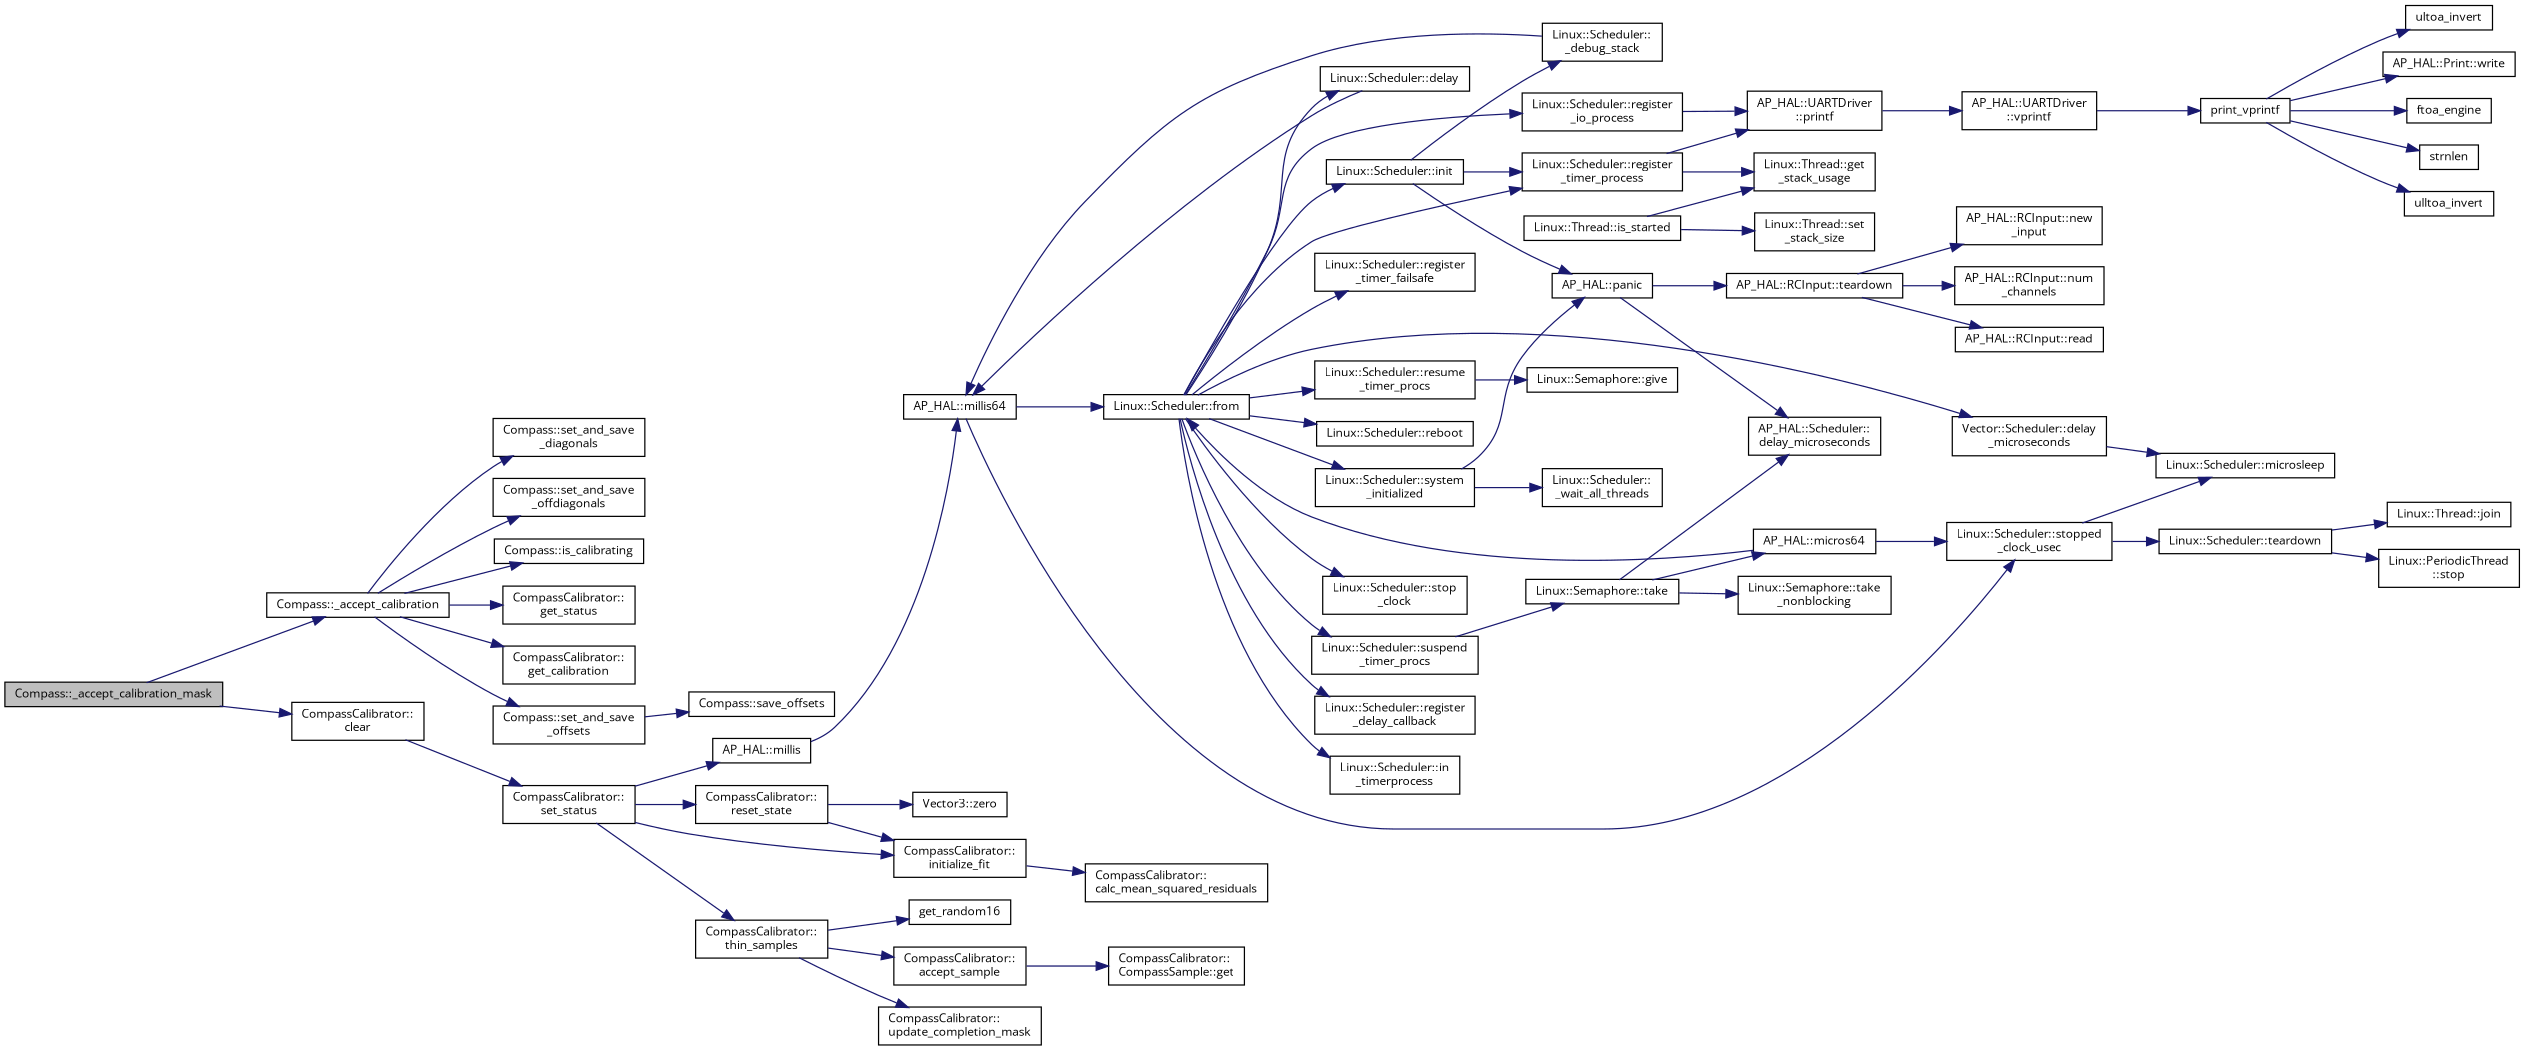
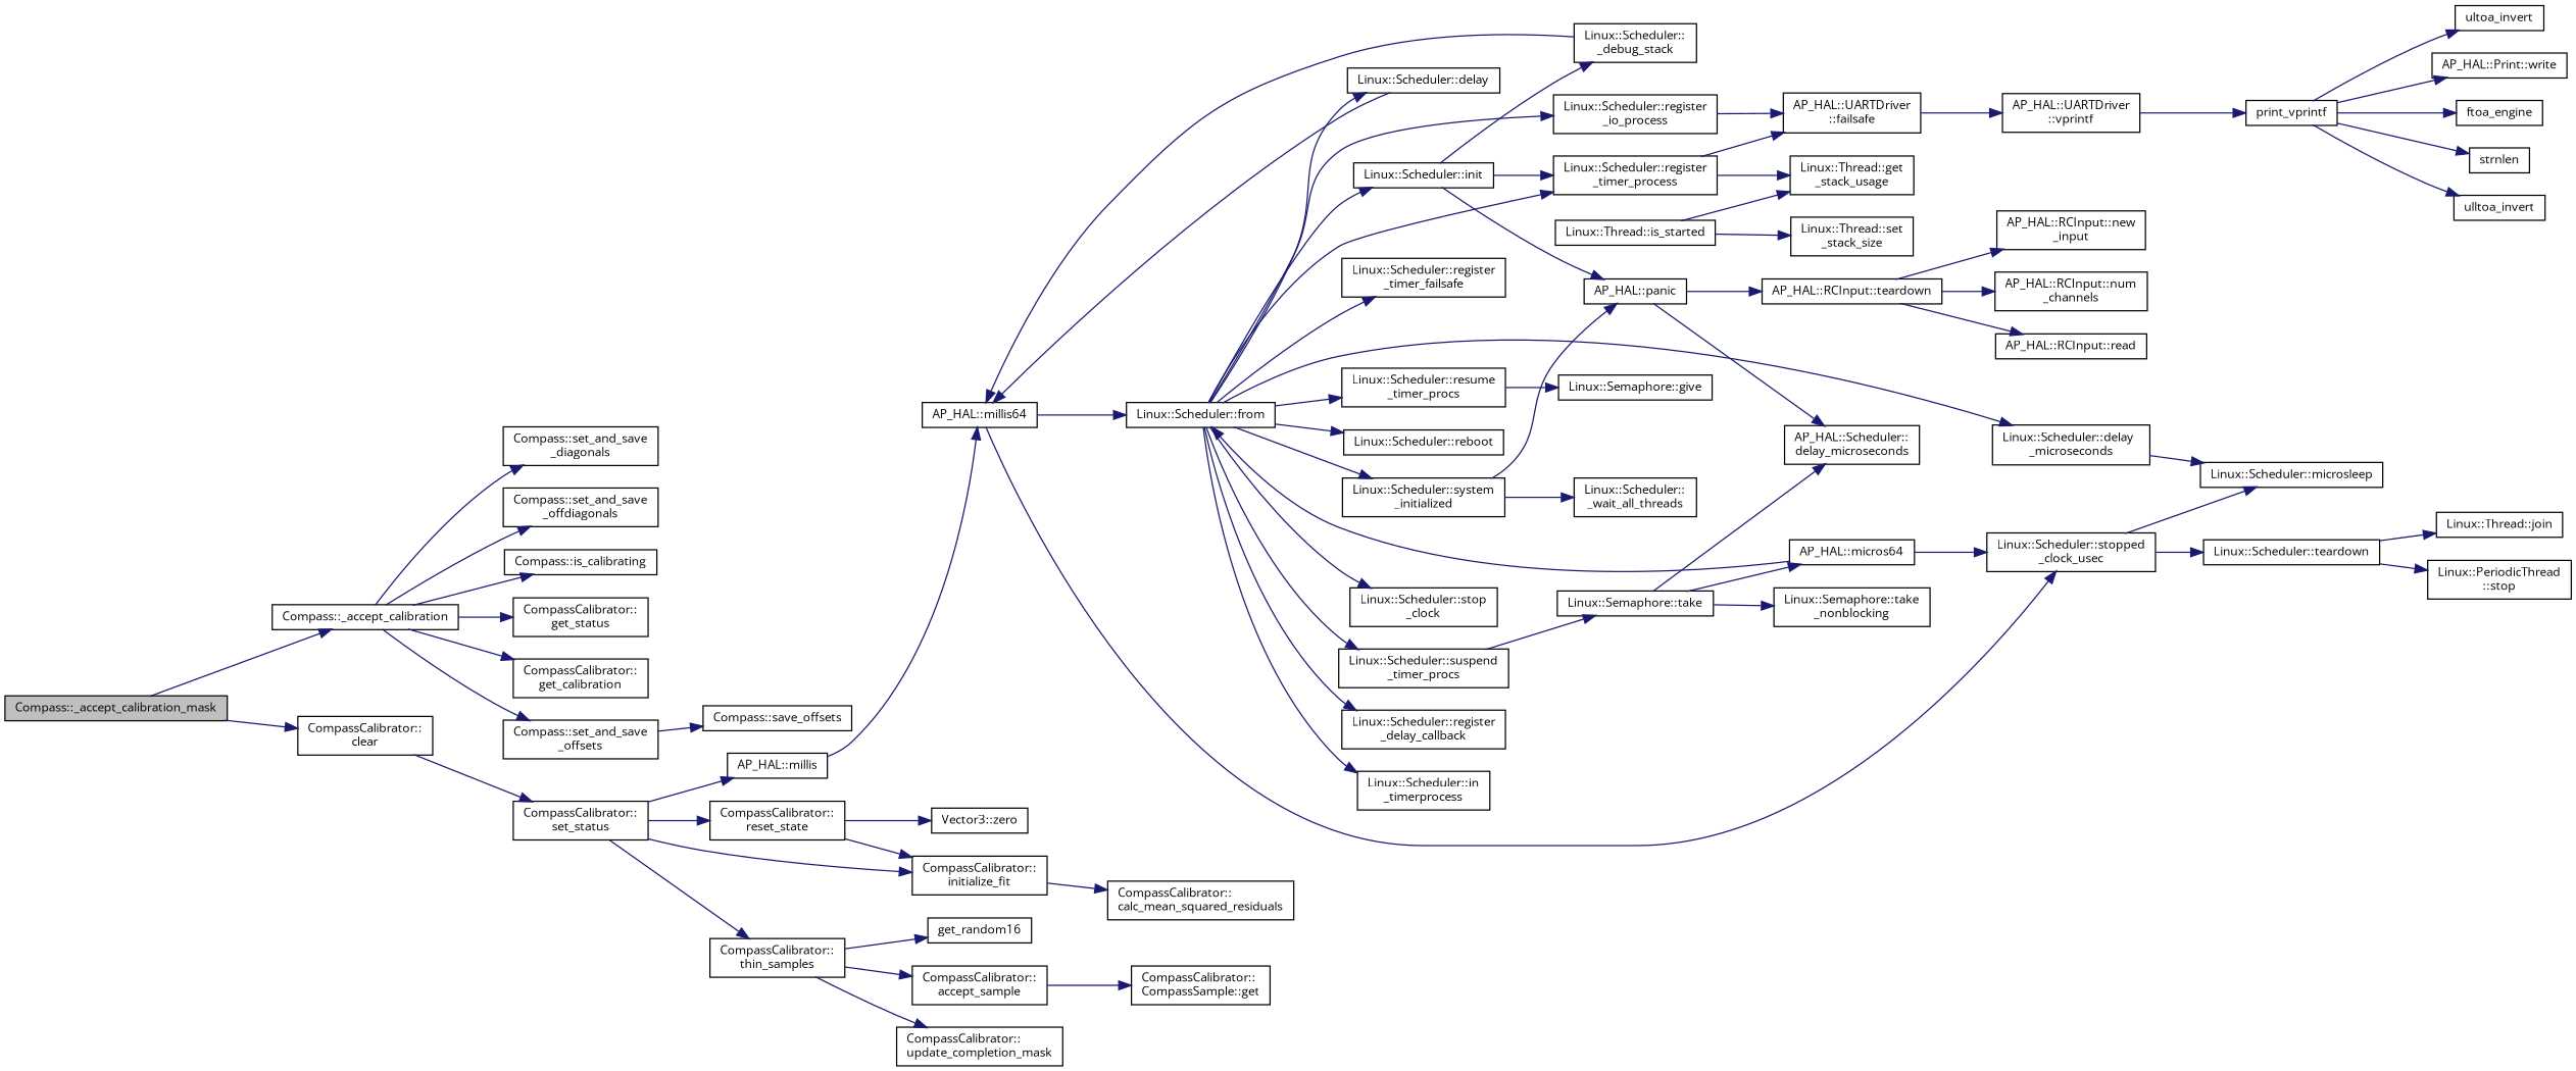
  digraph {
    fontname="Open Sans"
    rankdir=LR
    node [color=black fillcolor=white fontname="Open Sans" fontsize=10 shape=record style=filled]
    edge [color=midnightblue fontname="Open Sans" fontsize=10 labelfontname=Helvetica labelfontsize=10 style=solid]
    n1 [fillcolor=grey75 fontcolor=black height=0.2 label="Compass::_accept_calibration_mask" width=0.4]
    n2 [height=0.2 label="Compass::_accept_calibration" width=0.4]
    n3 [height=0.2 label="CompassCalibrator::\lclear" width=0.4]
    n4 [height=0.2 label="CompassCalibrator::\lget_status" width=0.4]
    n5 [height=0.2 label="CompassCalibrator::\lget_calibration" width=0.4]
    n6 [height=0.2 label="Compass::set_and_save\l_offsets" width=0.4]
    n7 [height=0.2 label="Compass::set_and_save\l_diagonals" width=0.4]
    n8 [height=0.2 label="Compass::set_and_save\l_offdiagonals" width=0.4]
    n9 [height=0.2 label="Compass::is_calibrating" width=0.4]
    n10 [height=0.2 label="CompassCalibrator::\lset_status" width=0.4]
    n11 [height=0.2 label="Compass::save_offsets" width=0.4]
    n12 [height=0.2 label="CompassCalibrator::\lreset_state" width=0.4]
    n13 [height=0.2 label="CompassCalibrator::\linitialize_fit" width=0.4]
    n14 [height=0.2 label="AP_HAL::millis" width=0.4]
    n15 [height=0.2 label="CompassCalibrator::\lthin_samples" width=0.4]
    n16 [height=0.2 label="Vector3::zero" width=0.4]
    n17 [height=0.2 label="CompassCalibrator::\lcalc_mean_squared_residuals" width=0.4]
    n18 [height=0.2 label="AP_HAL::millis64" width=0.4]
    n19 [height=0.2 label=get_random16 width=0.4]
    n20 [height=0.2 label="CompassCalibrator::\laccept_sample" width=0.4]
    n21 [height=0.2 label="CompassCalibrator::\lupdate_completion_mask" width=0.4]
    n22 [height=0.2 label="Linux::Scheduler::from" width=0.4]
    n23 [height=0.2 label="Linux::Scheduler::stopped\l_clock_usec" width=0.4]
    n24 [height=0.2 label="Linux::Scheduler::init" width=0.4]
    n25 [height=0.2 label="Linux::Scheduler::register\l_timer_process" width=0.4]
    n26 [height=0.2 label="Linux::Scheduler::delay" width=0.4]
-   n27 [height=0.2 label="Vector::Scheduler::delay\l_microseconds" width=0.4]
+   n27 [height=0.2 label="Linux::Scheduler::delay\l_microseconds" width=0.4]
    n28 [height=0.2 label="Linux::Scheduler::register\l_delay_callback" width=0.4]
    n29 [height=0.2 label="Linux::Scheduler::register\l_io_process" width=0.4]
    n30 [height=0.2 label="Linux::Scheduler::suspend\l_timer_procs" width=0.4]
    n31 [height=0.2 label="Linux::Scheduler::resume\l_timer_procs" width=0.4]
    n32 [height=0.2 label="Linux::Scheduler::in\l_timerprocess" width=0.4]
    n33 [height=0.2 label="Linux::Scheduler::register\l_timer_failsafe" width=0.4]
    n34 [height=0.2 label="Linux::Scheduler::system\l_initialized" width=0.4]
    n35 [height=0.2 label="Linux::Scheduler::reboot" width=0.4]
    n36 [height=0.2 label="Linux::Scheduler::stop\l_clock" width=0.4]
    n37 [height=0.2 label="Linux::Scheduler::microsleep" width=0.4]
    n38 [height=0.2 label="Linux::Scheduler::teardown" width=0.4]
    n39 [height=0.2 label="AP_HAL::panic" width=0.4]
    n40 [height=0.2 label="Linux::Scheduler::\l_debug_stack" width=0.4]
-   n41 [height=0.2 label="AP_HAL::UARTDriver\l::printf" width=0.4]
+   n41 [height=0.2 label="AP_HAL::UARTDriver\l::failsafe" width=0.4]
    n42 [height=0.2 label="Linux::Thread::get\l_stack_usage" width=0.4]
    n43 [height=0.2 label="Linux::Semaphore::take" width=0.4]
    n44 [height=0.2 label="Linux::Semaphore::give" width=0.4]
    n45 [height=0.2 label="Linux::Scheduler::\l_wait_all_threads" width=0.4]
    n46 [height=0.2 label="AP_HAL::RCInput::teardown" width=0.4]
    n47 [height=0.2 label="AP_HAL::Scheduler::\ldelay_microseconds" width=0.4]
    n48 [height=0.2 label="AP_HAL::RCInput::new\l_input" width=0.4]
    n49 [height=0.2 label="AP_HAL::RCInput::num\l_channels" width=0.4]
    n50 [height=0.2 label="AP_HAL::RCInput::read" width=0.4]
    n51 [height=0.2 label="AP_HAL::UARTDriver\l::vprintf" width=0.4]
    n52 [height=0.2 label=print_vprintf width=0.4]
    n53 [height=0.2 label="AP_HAL::Print::write" width=0.4]
    n54 [height=0.2 label=ftoa_engine width=0.4]
    n55 [height=0.2 label=strnlen width=0.4]
    n56 [height=0.2 label=ulltoa_invert width=0.4]
    n57 [height=0.2 label=ultoa_invert width=0.4]
    n58 [height=0.2 label="Linux::Semaphore::take\l_nonblocking" width=0.4]
    n59 [height=0.2 label="AP_HAL::micros64" width=0.4]
    n60 [height=0.2 label="Linux::PeriodicThread\l::stop" width=0.4]
    n61 [height=0.2 label="Linux::Thread::join" width=0.4]
    n62 [height=0.2 label="Linux::Thread::is_started" width=0.4]
    n63 [height=0.2 label="Linux::Thread::set\l_stack_size" width=0.4]
    n64 [height=0.2 label="CompassCalibrator::\lCompassSample::get" width=0.4]
    n1 -> n2
    n1 -> n3
    n2 -> n4
    n2 -> n5
    n2 -> n6
    n2 -> n7
    n2 -> n8
    n2 -> n9
    n3 -> n10
    n6 -> n11
    n10 -> n12
    n10 -> n13
    n10 -> n14
    n10 -> n15
    n12 -> n13
    n12 -> n16
    n13 -> n17
    n14 -> n18
    n15 -> n19
    n15 -> n20
    n15 -> n21
    n18 -> n22
    n18 -> n23
    n20 -> n64
    n22 -> n24
    n22 -> n25
    n22 -> n26
    n22 -> n27
    n22 -> n28
    n22 -> n29
    n22 -> n30
    n22 -> n31
    n22 -> n32
    n22 -> n33
    n22 -> n34
    n22 -> n35
    n22 -> n36
    n23 -> n37
    n23 -> n38
    n24 -> n25
    n24 -> n39
    n24 -> n40
    n25 -> n41
    n25 -> n42
    n26 -> n18
    n27 -> n37
    n29 -> n41
    n30 -> n43
    n31 -> n44
    n34 -> n39
    n34 -> n45
    n38 -> n60
    n38 -> n61
    n39 -> n46
    n39 -> n47
    n40 -> n18
    n41 -> n51
    n43 -> n47
    n43 -> n58
    n43 -> n59
    n46 -> n48
    n46 -> n49
    n46 -> n50
    n51 -> n52
    n52 -> n53
    n52 -> n54
    n52 -> n55
    n52 -> n56
    n52 -> n57
    n59 -> n22
    n59 -> n23
    n62 -> n42
    n62 -> n63
  }
